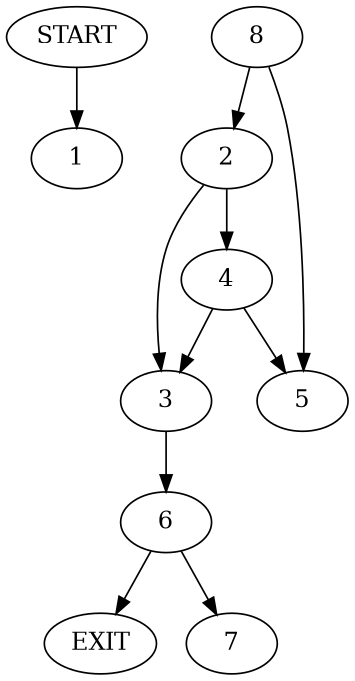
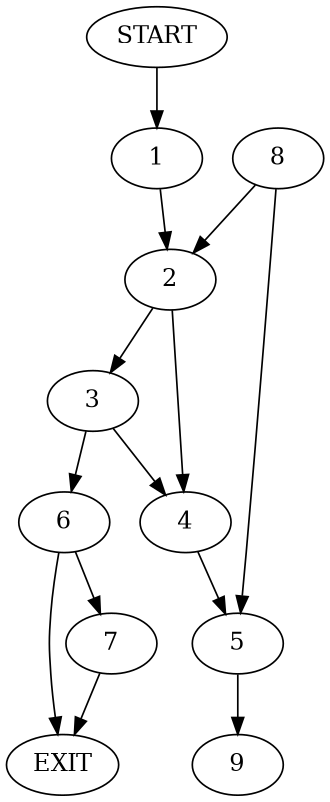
  digraph {
    n1 [label=START]
    1
    2
    n4 [label=EXIT]
    3
    4
    6
    5
    7
+   9
    8
    n1 -> 1
+   1 -> 2
    2 -> 3
    2 -> 4
    3 -> 6
-   4 -> 3
+   3 -> 4
    4 -> 5
    6 -> n4
    6 -> 7
+   5 -> 9
+   7 -> n4
    8 -> 2
    8 -> 5
  }
